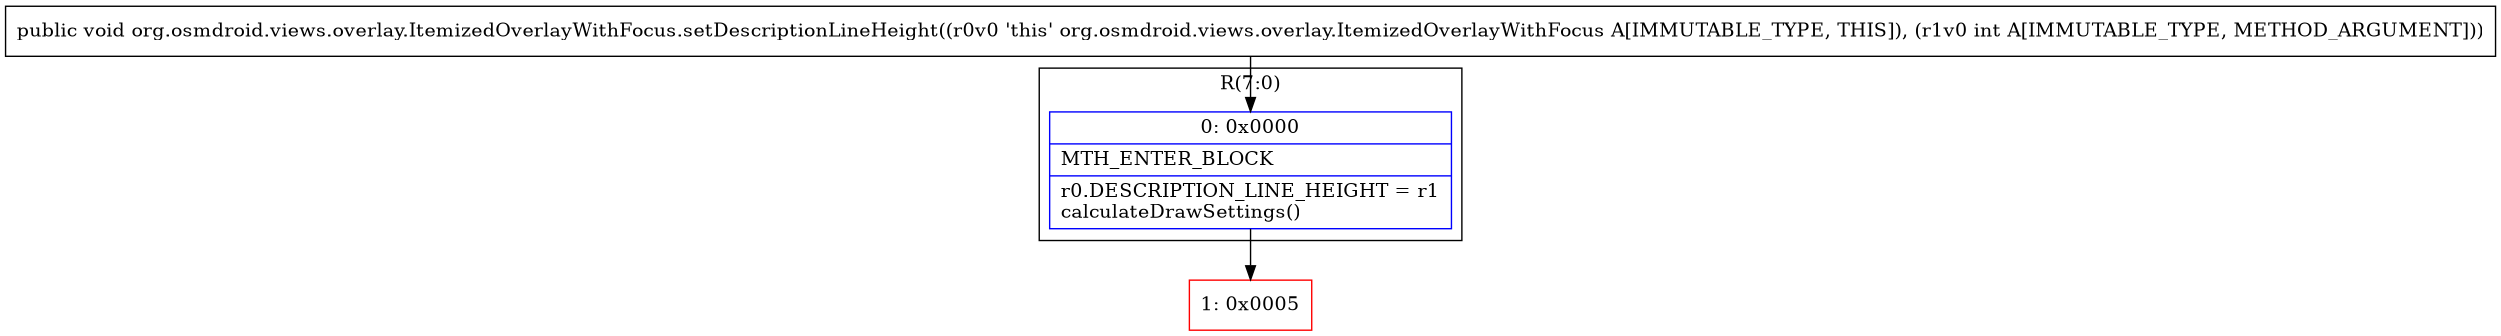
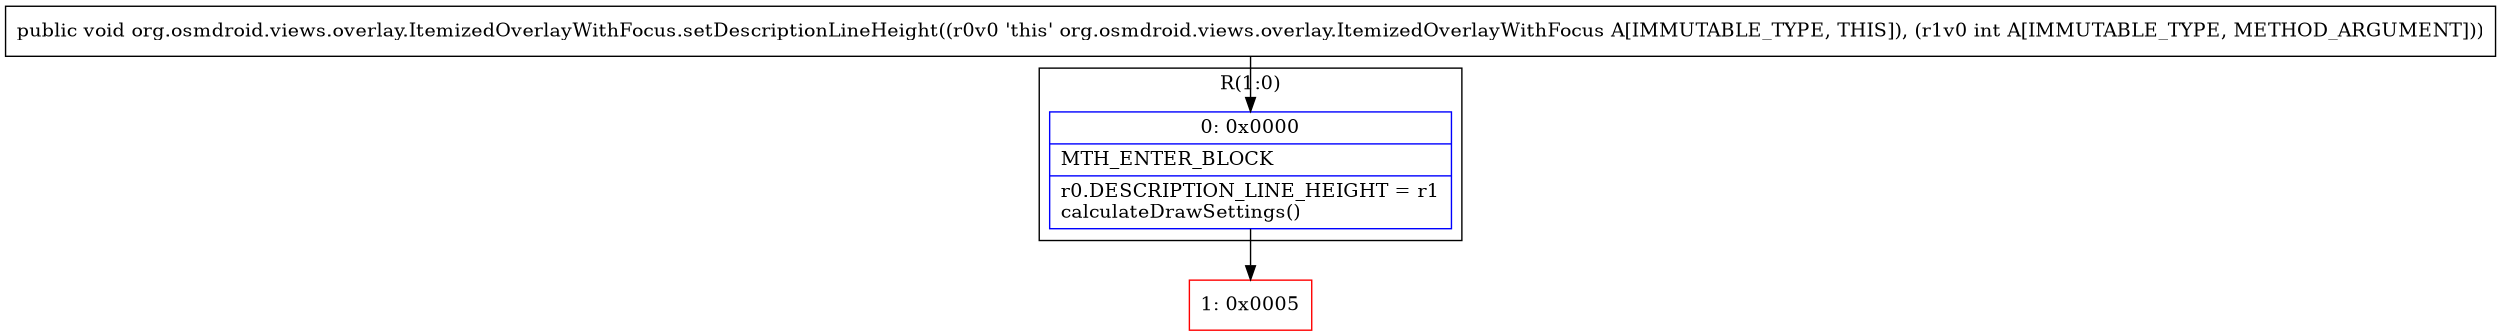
  digraph {
    node [shape=record]
    n1 [color=blue label="{0\:\ 0x0000|MTH_ENTER_BLOCK\l|r0.DESCRIPTION_LINE_HEIGHT = r1\lcalculateDrawSettings()\l}"]
    n2 [color=red label="{1\:\ 0x0005}"]
    n3 [label="{public void org.osmdroid.views.overlay.ItemizedOverlayWithFocus.setDescriptionLineHeight((r0v0 'this' org.osmdroid.views.overlay.ItemizedOverlayWithFocus A[IMMUTABLE_TYPE, THIS]), (r1v0 int A[IMMUTABLE_TYPE, METHOD_ARGUMENT])) }"]
    subgraph cluster_1 {
-     label="R(7:0)"
+     label="R(1:0)"
      n1
    }
    n1 -> n2
    n3 -> n1
  }
